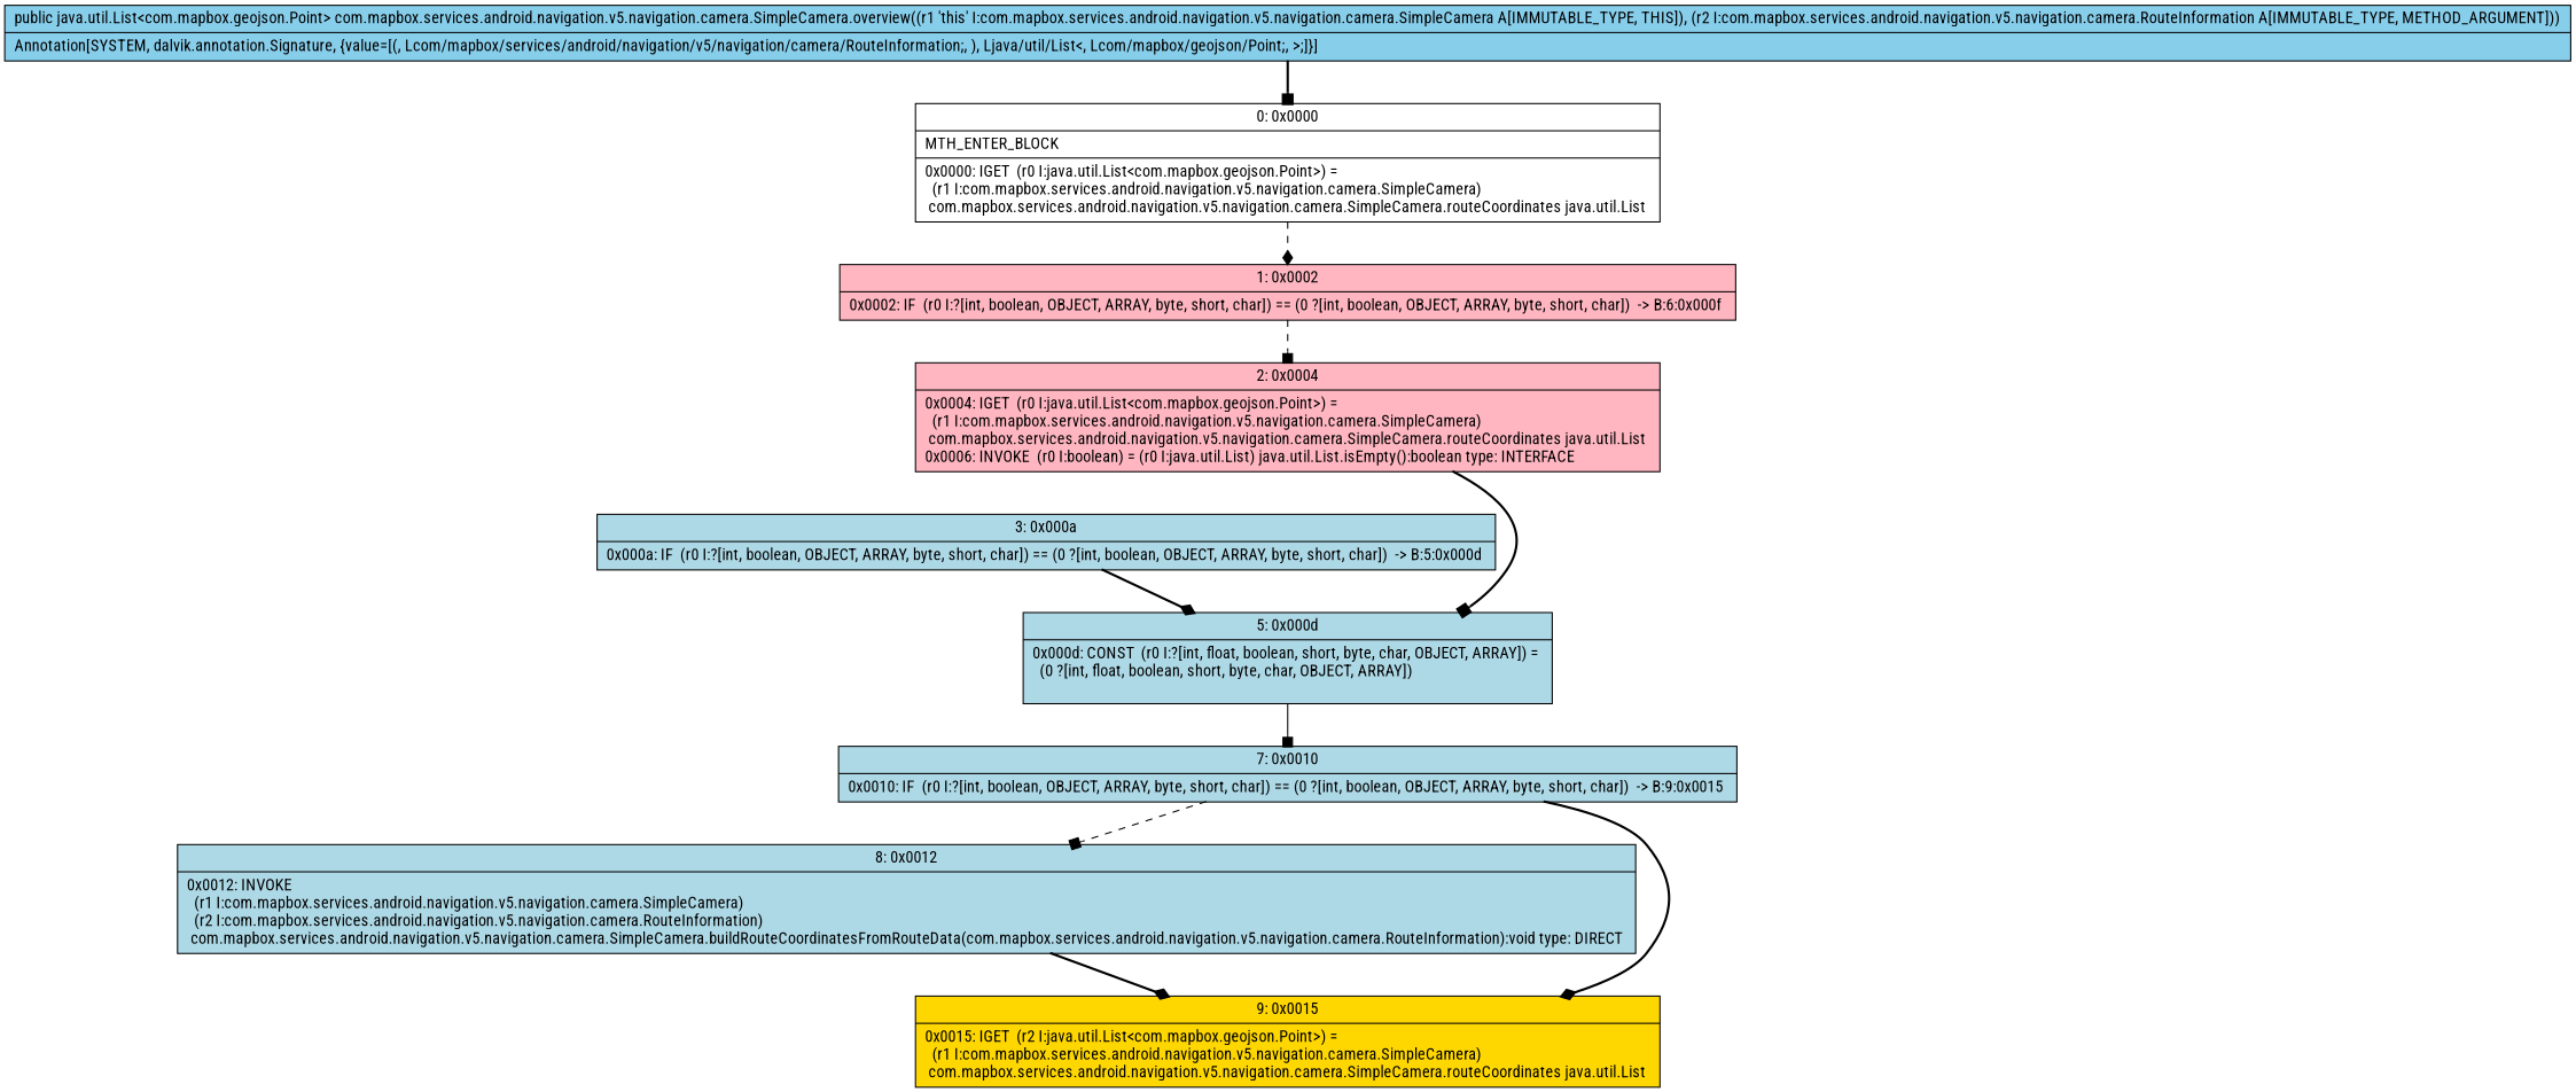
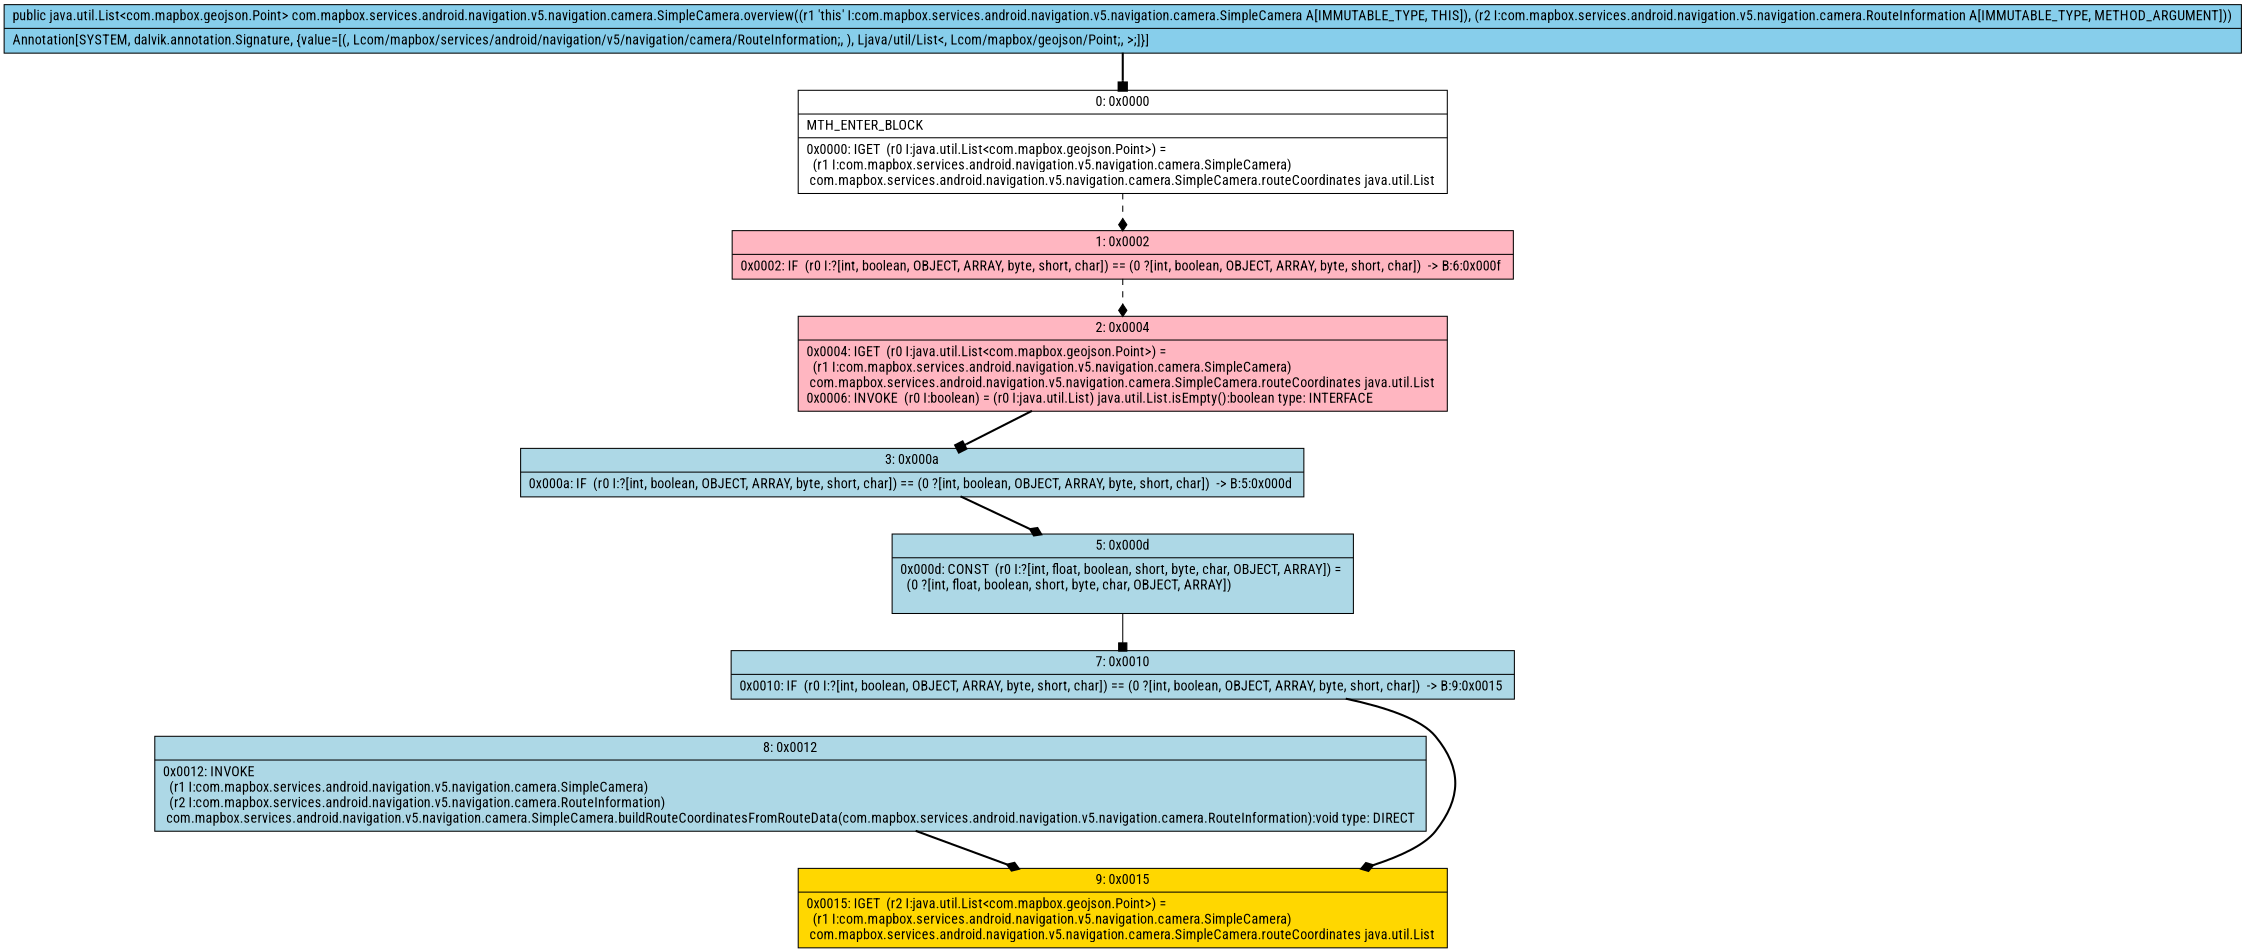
  digraph {
    fontname="Roboto Condensed"
    node [fillcolor=lightblue fontname="Roboto Condensed" shape=record style=filled]
    edge [arrowhead=box fontname="Roboto Condensed" style=bold]
    n1 [fillcolor=white label="{0\:\ 0x0000|MTH_ENTER_BLOCK\l|0x0000: IGET  (r0 I:java.util.List\<com.mapbox.geojson.Point\>) = \l  (r1 I:com.mapbox.services.android.navigation.v5.navigation.camera.SimpleCamera)\l com.mapbox.services.android.navigation.v5.navigation.camera.SimpleCamera.routeCoordinates java.util.List \l}"]
    n2 [fillcolor=lightpink label="{1\:\ 0x0002|0x0002: IF  (r0 I:?[int, boolean, OBJECT, ARRAY, byte, short, char]) == (0 ?[int, boolean, OBJECT, ARRAY, byte, short, char])  \-\> B:6:0x000f \l}"]
    n3 [fillcolor=lightpink label="{2\:\ 0x0004|0x0004: IGET  (r0 I:java.util.List\<com.mapbox.geojson.Point\>) = \l  (r1 I:com.mapbox.services.android.navigation.v5.navigation.camera.SimpleCamera)\l com.mapbox.services.android.navigation.v5.navigation.camera.SimpleCamera.routeCoordinates java.util.List \l0x0006: INVOKE  (r0 I:boolean) = (r0 I:java.util.List) java.util.List.isEmpty():boolean type: INTERFACE \l}"]
    n4 [label="{3\:\ 0x000a|0x000a: IF  (r0 I:?[int, boolean, OBJECT, ARRAY, byte, short, char]) == (0 ?[int, boolean, OBJECT, ARRAY, byte, short, char])  \-\> B:5:0x000d \l}"]
    n5 [label="{5\:\ 0x000d|0x000d: CONST  (r0 I:?[int, float, boolean, short, byte, char, OBJECT, ARRAY]) = \l  (0 ?[int, float, boolean, short, byte, char, OBJECT, ARRAY])\l \l}"]
    n6 [label="{7\:\ 0x0010|0x0010: IF  (r0 I:?[int, boolean, OBJECT, ARRAY, byte, short, char]) == (0 ?[int, boolean, OBJECT, ARRAY, byte, short, char])  \-\> B:9:0x0015 \l}"]
    n7 [label="{8\:\ 0x0012|0x0012: INVOKE  \l  (r1 I:com.mapbox.services.android.navigation.v5.navigation.camera.SimpleCamera)\l  (r2 I:com.mapbox.services.android.navigation.v5.navigation.camera.RouteInformation)\l com.mapbox.services.android.navigation.v5.navigation.camera.SimpleCamera.buildRouteCoordinatesFromRouteData(com.mapbox.services.android.navigation.v5.navigation.camera.RouteInformation):void type: DIRECT \l}"]
    n8 [fillcolor=gold label="{9\:\ 0x0015|0x0015: IGET  (r2 I:java.util.List\<com.mapbox.geojson.Point\>) = \l  (r1 I:com.mapbox.services.android.navigation.v5.navigation.camera.SimpleCamera)\l com.mapbox.services.android.navigation.v5.navigation.camera.SimpleCamera.routeCoordinates java.util.List \l}"]
    n9 [fillcolor=skyblue label="{public java.util.List\<com.mapbox.geojson.Point\> com.mapbox.services.android.navigation.v5.navigation.camera.SimpleCamera.overview((r1 'this' I:com.mapbox.services.android.navigation.v5.navigation.camera.SimpleCamera A[IMMUTABLE_TYPE, THIS]), (r2 I:com.mapbox.services.android.navigation.v5.navigation.camera.RouteInformation A[IMMUTABLE_TYPE, METHOD_ARGUMENT]))  | Annotation[SYSTEM, dalvik.annotation.Signature, \{value=[(, Lcom\/mapbox\/services\/android\/navigation\/v5\/navigation\/camera\/RouteInformation;, ), Ljava\/util\/List\<, Lcom\/mapbox\/geojson\/Point;, \>;]\}]\l}"]
    n1 -> n2 [arrowhead=diamond style=dashed]
-   n2 -> n3 [style=dashed]
-   n3 -> n5
+   n2 -> n3 [arrowhead=diamond style=dashed]
+   n3 -> n4
    n4 -> n5 [arrowhead=diamond]
    n5 -> n6 [style=solid]
-   n6 -> n7 [style=dashed]
    n6 -> n8 [arrowhead=diamond]
    n7 -> n8 [arrowhead=diamond]
    n9 -> n1
  }
